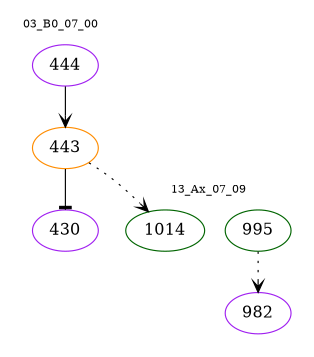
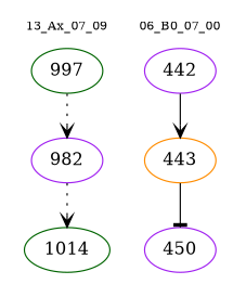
  digraph {
    node [color=purple]
    edge [arrowhead=vee color=black style=dotted]
-   n1 [color=darkgreen label=995]
+   n1 [color=darkgreen label=997]
    n2 [label=982]
    n3 [color=darkgreen label=1014]
-   n4 [label=444]
+   n4 [label=442]
    n5 [color=darkorange label=443]
-   n6 [label=430]
+   n6 [label=450]
    subgraph cluster_1 {
      color=white
      fontsize=10
      label="13_Ax_07_09"
      n1
      n2
      n3
    }
    subgraph cluster_2 {
      color=white
      fontsize=10
-     label="03_B0_07_00"
+     label="06_B0_07_00"
      n4
      n5
      n6
    }
    n1 -> n2
-   n5 -> n3
+   n2 -> n3
    n4 -> n5 [style=solid]
    n5 -> n6 [arrowhead=tee style=solid]
  }
